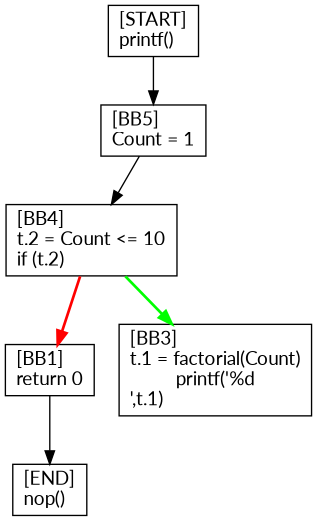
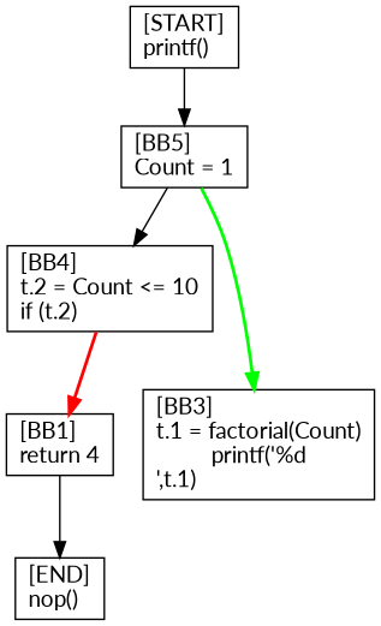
  digraph {
    fontname=Lato
    node [fontname=Lato shape=box]
    edge [fontname=Lato]
-   n1 [label="[BB1]\lreturn 0\l"]
+   n1 [label="[BB1]\lreturn 4\l"]
    n2 [label="[END]\lnop()\l"]
    n3 [label="[START]\lprintf()\l"]
    n4 [label="[BB5]\lCount = 1\l"]
    n5 [label="[BB4]\lt.2 = Count <= 10\lif (t.2)\l"]
    n6 [label="[BB3]\lt.1 = factorial(Count)\lprintf('%d\n',t.1)\l"]
    n1 -> n2
    n3 -> n4
    n4 -> n5
    n5 -> n1 [color=red penwidth=2]
-   n5 -> n6 [color=green penwidth=2]
+   n4 -> n6 [color=green penwidth=2]
  }
